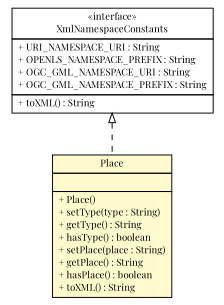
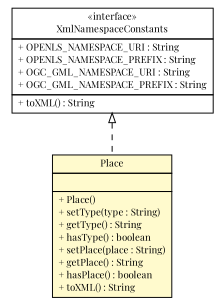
  digraph {
    nodesep=0.25
    ranksep=0.5
    fontname="Playfair Display"
    node [fontcolor=black fontname="Playfair Display" fontsize=10.0 shape=plaintext]
    n1 [label=<<table title="nl.mineleni.openls.databinding.openls.Place" border="0" cellborder="1" cellspacing="0" cellpadding="2" port="p" bgcolor="lemonChiffon" href="./Place.html"> 		<tr><td><table border="0" cellspacing="0" cellpadding="1"> <tr><td align="center" balign="center"> Place </td></tr> 		</table></td></tr> 		<tr><td><table border="0" cellspacing="0" cellpadding="1"> <tr><td align="left" balign="left">  </td></tr> 		</table></td></tr> 		<tr><td><table border="0" cellspacing="0" cellpadding="1"> <tr><td align="left" balign="left"> + Place() </td></tr> <tr><td align="left" balign="left"> + setType(type : String) </td></tr> <tr><td align="left" balign="left"> + getType() : String </td></tr> <tr><td align="left" balign="left"> + hasType() : boolean </td></tr> <tr><td align="left" balign="left"> + setPlace(place : String) </td></tr> <tr><td align="left" balign="left"> + getPlace() : String </td></tr> <tr><td align="left" balign="left"> + hasPlace() : boolean </td></tr> <tr><td align="left" balign="left"> + toXML() : String </td></tr> 		</table></td></tr> 		</table>>]
-   n2 [label=<<table title="nl.mineleni.openls.XmlNamespaceConstants" border="0" cellborder="1" cellspacing="0" cellpadding="2" port="p" href="../../XmlNamespaceConstants.html"> 		<tr><td><table border="0" cellspacing="0" cellpadding="1"> <tr><td align="center" balign="center"> &#171;interface&#187; </td></tr> <tr><td align="center" balign="center"> XmlNamespaceConstants </td></tr> 		</table></td></tr> 		<tr><td><table border="0" cellspacing="0" cellpadding="1"> <tr><td align="left" balign="left"> + URI_NAMESPACE_URI : String </td></tr> <tr><td align="left" balign="left"> + OPENLS_NAMESPACE_PREFIX : String </td></tr> <tr><td align="left" balign="left"> + OGC_GML_NAMESPACE_URI : String </td></tr> <tr><td align="left" balign="left"> + OGC_GML_NAMESPACE_PREFIX : String </td></tr> 		</table></td></tr> 		<tr><td><table border="0" cellspacing="0" cellpadding="1"> <tr><td align="left" balign="left"> + toXML() : String </td></tr> 		</table></td></tr> 		</table>>]
+   n2 [label=<<table title="nl.mineleni.openls.XmlNamespaceConstants" border="0" cellborder="1" cellspacing="0" cellpadding="2" port="p" href="../../XmlNamespaceConstants.html"> 		<tr><td><table border="0" cellspacing="0" cellpadding="1"> <tr><td align="center" balign="center"> &#171;interface&#187; </td></tr> <tr><td align="center" balign="center"> XmlNamespaceConstants </td></tr> 		</table></td></tr> 		<tr><td><table border="0" cellspacing="0" cellpadding="1"> <tr><td align="left" balign="left"> + OPENLS_NAMESPACE_URI : String </td></tr> <tr><td align="left" balign="left"> + OPENLS_NAMESPACE_PREFIX : String </td></tr> <tr><td align="left" balign="left"> + OGC_GML_NAMESPACE_URI : String </td></tr> <tr><td align="left" balign="left"> + OGC_GML_NAMESPACE_PREFIX : String </td></tr> 		</table></td></tr> 		<tr><td><table border="0" cellspacing="0" cellpadding="1"> <tr><td align="left" balign="left"> + toXML() : String </td></tr> 		</table></td></tr> 		</table>>]
    n2 -> n1 [arrowtail=empty dir=back fontname="Playfair Display" fontsize=10 headport=p labelfontname=arial labelfontsize=10 style=dashed tailport=p]
  }
